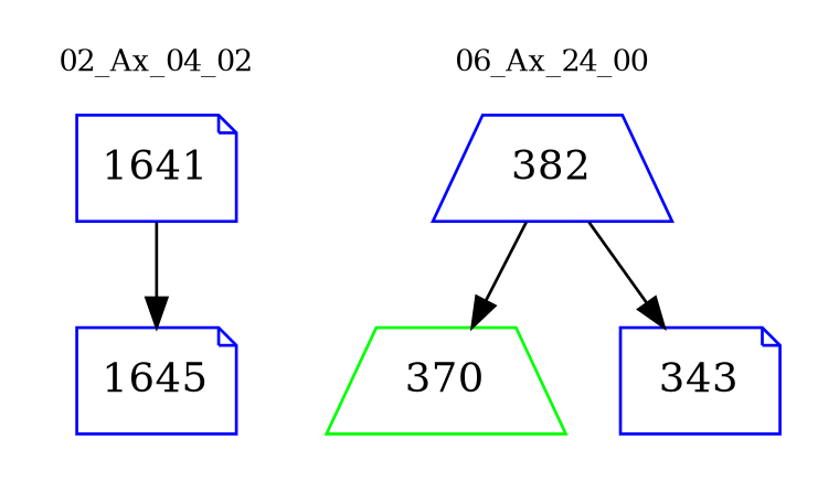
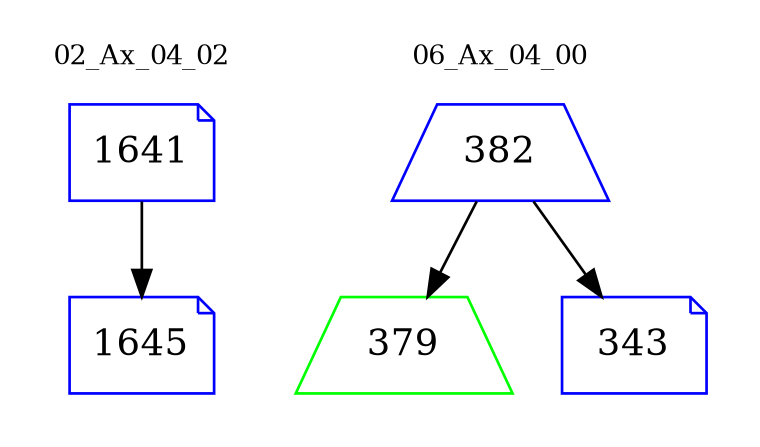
  digraph {
    node [color=blue shape=note]
    edge [color=black]
    n1 [label=1641]
    n2 [label=1645]
    n3 [label=382 shape=trapezium]
-   n4 [color=green label=370 shape=trapezium]
+   n4 [color=green label=379 shape=trapezium]
    n5 [label=343]
    subgraph cluster_1 {
      color=white
      fontsize=10
      label="02_Ax_04_02"
      n1
      n2
    }
    subgraph cluster_2 {
      color=white
      fontsize=10
-     label="06_Ax_24_00"
+     label="06_Ax_04_00"
      n3
      n4
      n5
    }
    n1 -> n2
    n3 -> n4
    n3 -> n5
  }
